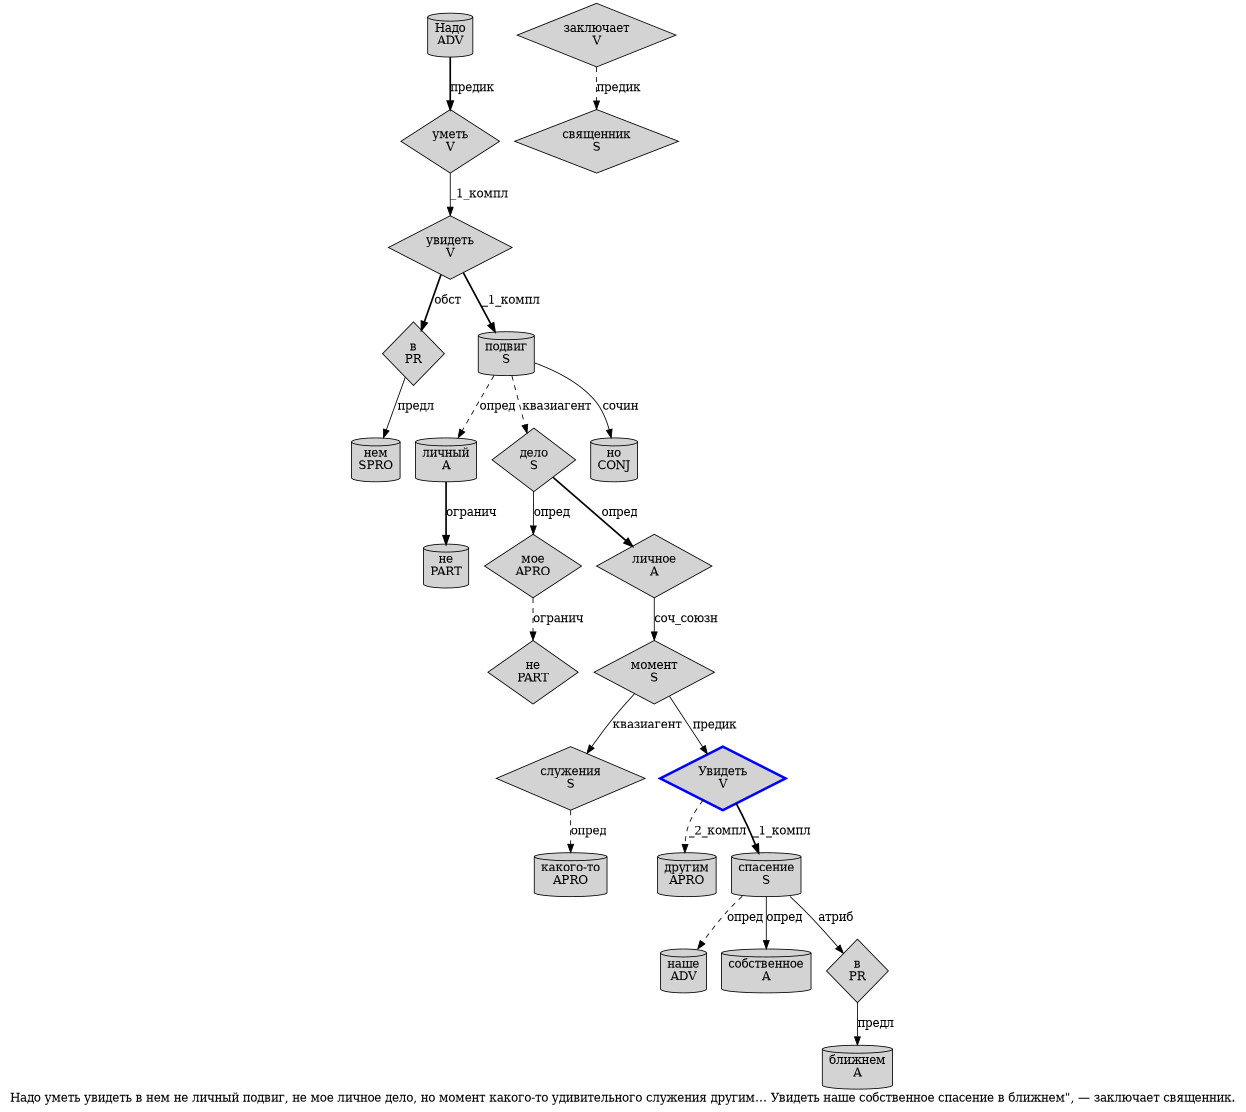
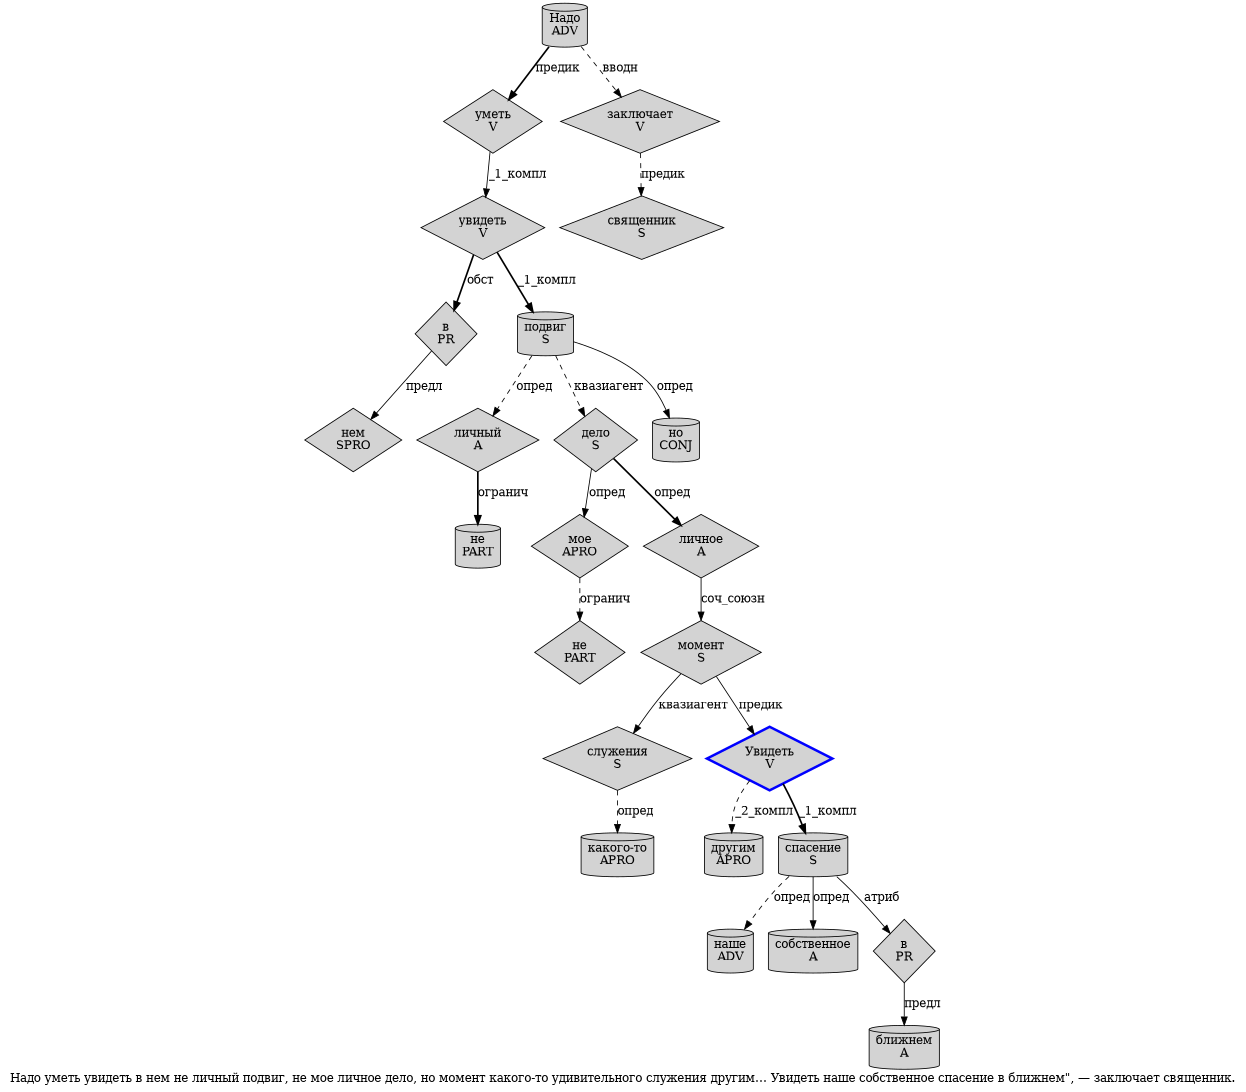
  digraph {
    label="Надо уметь увидеть в нем не личный подвиг, не мое личное дело, но момент какого-то удивительного служения другим… Увидеть наше собственное спасение в ближнем\", — заключает священник."
    node [fillcolor=lightgray penwidth=1 shape=diamond style=filled]
    edge [style=solid]
    n1 [label="Надо\nADV" shape=cylinder]
    n2 [label="уметь\nV"]
    n3 [label="заключает\nV"]
    n4 [label="увидеть\nV"]
    n5 [label="священник\nS"]
    n6 [label="в\nPR"]
    n7 [label="подвиг\nS" shape=cylinder]
-   n8 [label="нем\nSPRO" shape=cylinder]
-   n9 [label="личный\nA" shape=cylinder]
+   n8 [label="нем\nSPRO"]
+   n9 [label="личный\nA"]
    n10 [label="дело\nS"]
    n11 [label="но\nCONJ" shape=cylinder]
    n12 [label="не\nPART" shape=cylinder]
    n13 [label="мое\nAPRO"]
    n14 [label="личное\nA"]
    n15 [label="не\nPART"]
    n16 [label="момент\nS"]
    n17 [label="служения\nS"]
    n18 [color=blue label="Увидеть\nV" penwidth=3]
    n19 [label="какого-то\nAPRO" shape=cylinder]
    n20 [label="другим\nAPRO" shape=cylinder]
    n21 [label="спасение\nS" shape=cylinder]
    n22 [label="наше\nADV" shape=cylinder]
    n23 [label="собственное\nA" shape=cylinder]
    n24 [label="в\nPR"]
    n25 [label="ближнем\nA" shape=cylinder]
    n1 -> n2 [label="предик" style=bold]
+   n1 -> n3 [label="вводн" style=dashed]
    n2 -> n4 [label="_1_компл"]
    n3 -> n5 [label="предик" style=dashed]
    n4 -> n6 [label="обст" style=bold]
    n4 -> n7 [label="_1_компл" style=bold]
    n6 -> n8 [label="предл"]
    n7 -> n9 [label="опред" style=dashed]
    n7 -> n10 [label="квазиагент" style=dashed]
-   n7 -> n11 [label="сочин"]
+   n7 -> n11 [label="опред"]
    n9 -> n12 [label="огранич" style=bold]
    n10 -> n13 [label="опред"]
    n10 -> n14 [label="опред" style=bold]
    n13 -> n15 [label="огранич" style=dashed]
    n14 -> n16 [label="соч_союзн"]
    n16 -> n17 [label="квазиагент"]
    n16 -> n18 [label="предик"]
    n17 -> n19 [label="опред" style=dashed]
    n18 -> n20 [label="_2_компл" style=dashed]
    n18 -> n21 [label="_1_компл" style=bold]
    n21 -> n22 [label="опред" style=dashed]
    n21 -> n23 [label="опред"]
    n21 -> n24 [label="атриб"]
    n24 -> n25 [label="предл"]
  }
